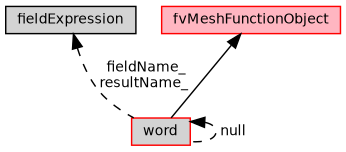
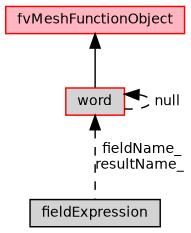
  digraph {
    node [color=red fillcolor=lightgrey fontname=Helvetica fontsize=10 shape=record style=filled]
    edge [color=black dir=back fontname=Helvetica fontsize=10 labelfontname=Helvetica labelfontsize=10 style=dashed]
    n1 [color=black fontcolor=black height=0.2 label=fieldExpression width=0.4]
    n2 [fillcolor=lightpink height=0.2 label=fvMeshFunctionObject width=0.4]
    n3 [height=0.2 label=word width=0.4]
    n2 -> n3 [style=solid]
-   n1 -> n3 [label=" fieldName_\nresultName_"]
+   n3 -> n1 [label=" fieldName_\nresultName_"]
    n3 -> n3 [label=" null"]
  }
